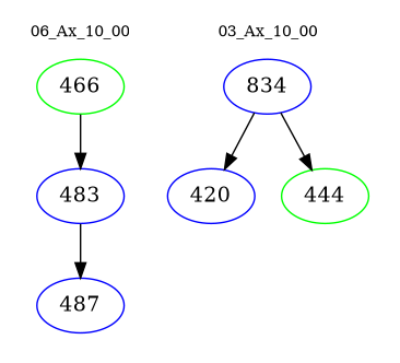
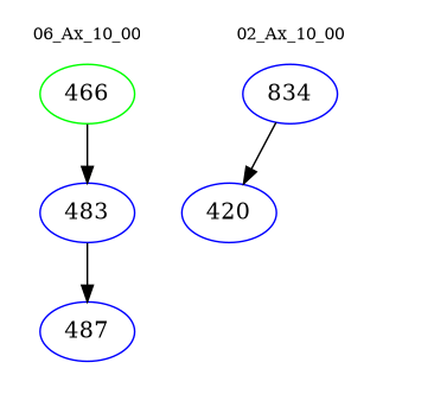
  digraph {
    node [color=blue]
    edge [color=black]
    n1 [label=483]
    n2 [color=green label=466]
    n3 [label=487]
    n4 [label=834]
    n5 [label=420]
-   n6 [color=green label=444]
    subgraph cluster_1 {
      color=white
      fontsize=10
      label="06_Ax_10_00"
      n1
      n2
      n3
    }
    subgraph cluster_2 {
      color=white
      fontsize=10
-     label="03_Ax_10_00"
+     label="02_Ax_10_00"
      n4
      n5
-     n6
    }
    n1 -> n3
    n2 -> n1
    n4 -> n5
-   n4 -> n6
  }
